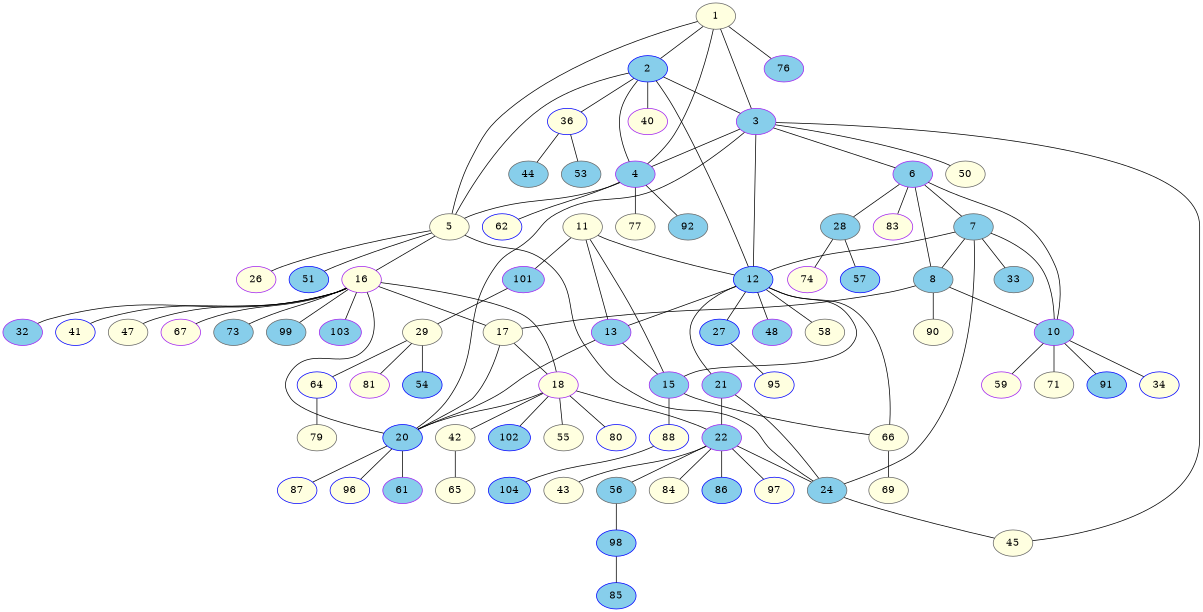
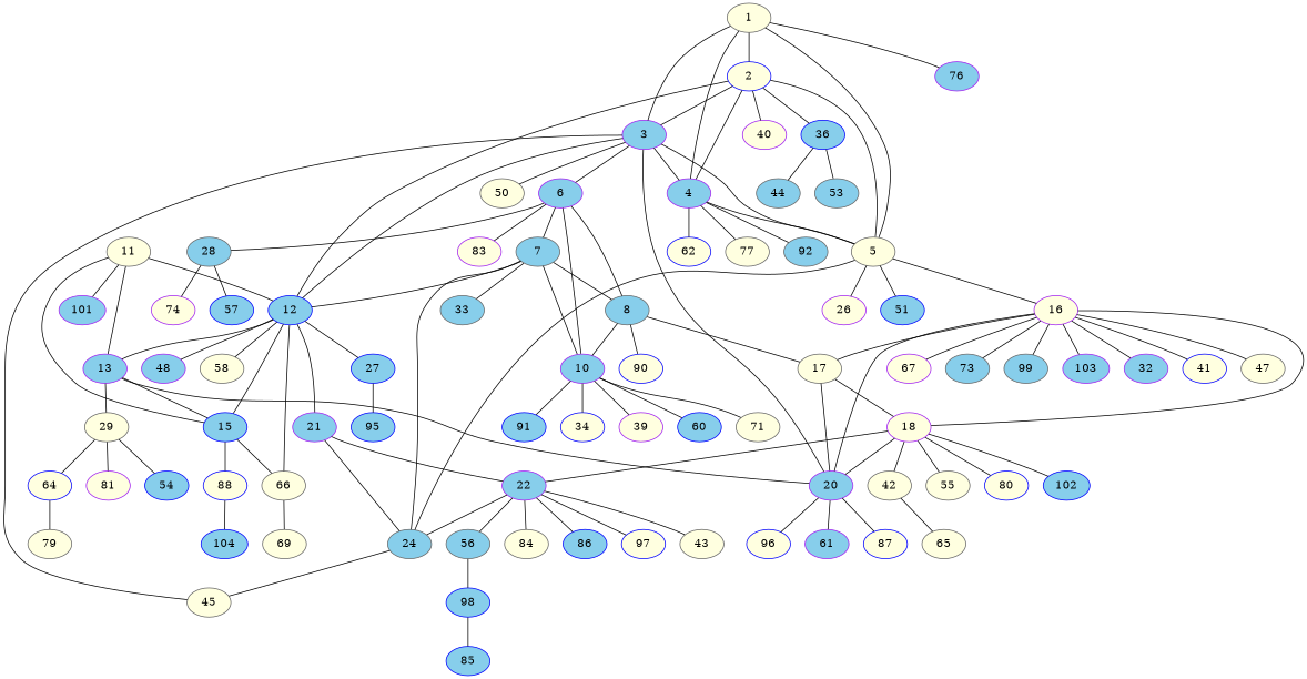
  graph {
    node [color=gray40 fillcolor=lightyellow style=filled]
    1 [super="+75"]
-   2 [color=blue fillcolor=skyblue super="+72"]
+   2 [color=blue super="+72"]
    3 [color=purple fillcolor=skyblue super="+35"]
    4 [color=purple fillcolor=skyblue super="+37"]
    5 [super="+31"]
    76 [color=purple fillcolor=skyblue super="+89"]
    12 [color=blue fillcolor=skyblue super="+14"]
-   36 [color=blue super="+49"]
+   36 [color=blue fillcolor=skyblue super="+49"]
    40 [color=purple]
    6 [color=purple fillcolor=skyblue]
-   20 [color=blue fillcolor=skyblue super="+93"]
+   20 [color=purple fillcolor=skyblue super="+93"]
    n12 [label=50]
    45 [super="+63"]
    62 [color=blue]
    77
    92 [fillcolor=skyblue]
    16 [color=purple super="+78"]
    24 [fillcolor=skyblue super="+25"]
    26 [color=purple]
    51 [color=blue fillcolor=skyblue]
    13 [color=purple fillcolor=skyblue super="+52"]
-   15 [color=purple fillcolor=skyblue super="+68"]
+   15 [color=blue fillcolor=skyblue super="+68"]
    21 [color=purple fillcolor=skyblue super="+50"]
    27 [color=blue fillcolor=skyblue]
    48 [color=purple fillcolor=skyblue]
    58
    66
    44 [fillcolor=skyblue]
    53 [fillcolor=skyblue]
    7 [fillcolor=skyblue super="+9"]
    8 [fillcolor=skyblue super="+39"]
    10 [color=purple fillcolor=skyblue super="+100"]
    28 [fillcolor=skyblue super="+46"]
    83 [color=purple]
    61 [color=purple fillcolor=skyblue]
    87 [color=blue]
    96 [color=blue]
    17
    18 [color=purple super="+19"]
    32 [color=purple fillcolor=skyblue]
    41 [color=blue]
    47
    67 [color=purple]
    73 [fillcolor=skyblue]
    99 [fillcolor=skyblue]
    103 [color=purple fillcolor=skyblue]
    33 [fillcolor=skyblue]
-   90
+   90 [color=blue]
    34 [color=blue]
-   59 [color=purple]
+   59 [color=purple label=39]
+   60 [color=blue fillcolor=skyblue]
    71
    91 [color=blue fillcolor=skyblue]
    57 [color=blue fillcolor=skyblue]
    74 [color=purple]
    11
    101 [color=purple fillcolor=skyblue]
    29 [super="+82"]
    88 [color=blue]
    22 [color=purple fillcolor=skyblue super="+23"]
-   95 [color=blue]
+   95 [color=blue fillcolor=skyblue]
    69
    54 [color=blue fillcolor=skyblue]
    64 [color=blue]
    81 [color=purple]
    104 [color=blue fillcolor=skyblue]
    42
    55
    80 [color=blue]
    102 [color=blue fillcolor=skyblue]
    43
    56 [fillcolor=skyblue]
    84
    86 [color=blue fillcolor=skyblue]
    97 [color=blue]
    65 [super="+70"]
    98 [color=blue fillcolor=skyblue]
    79
    85 [color=blue fillcolor=skyblue]
    1 -- 2
    1 -- 3
    1 -- 4
    1 -- 5
    1 -- 76
    2 -- 3
    2 -- 4
    2 -- 5
    2 -- 12
    2 -- 36
    2 -- 40
    3 -- 4
+   3 -- 5
    3 -- 12
    3 -- 6
    3 -- 20
    3 -- n12
    3 -- 45
    4 -- 5
    4 -- 62
    4 -- 77
    4 -- 92
    5 -- 16
    5 -- 24
    5 -- 26
    5 -- 51
    12 -- 13 [weight=2]
    12 -- 15 [weight=2]
    12 -- 21
    12 -- 27
    12 -- 48
    12 -- 58
    12 -- 66
    36 -- 44
    36 -- 53
    6 -- 7 [weight=2]
    6 -- 8
    6 -- 10
    6 -- 28
    6 -- 83
    20 -- 61
    20 -- 87
    20 -- 96
    16 -- 20
    16 -- 17
    16 -- 18 [weight=2]
    16 -- 32
    16 -- 41
    16 -- 47
    16 -- 67
    16 -- 73
    16 -- 99
    16 -- 103
    24 -- 45
    13 -- 20
    13 -- 15
-   101 -- 29
+   13 -- 29
    15 -- 66
    15 -- 88
    21 -- 24 [weight=2]
    21 -- 22 [weight=2]
    27 -- 95
    66 -- 69
    7 -- 12
    7 -- 24
    7 -- 8 [weight=2]
    7 -- 10 [weight=2]
    7 -- 33
    8 -- 10
    8 -- 17
    8 -- 90
    10 -- 34
    10 -- 59
+   10 -- 60
    10 -- 71
    10 -- 91
    28 -- 57
    28 -- 74
    17 -- 20
    17 -- 18 [weight=2]
    18 -- 20 [weight=2]
    18 -- 22
    18 -- 42
    18 -- 55
    18 -- 80
    18 -- 102
    11 -- 12 [weight=2]
    11 -- 13
    11 -- 15
    11 -- 101
    29 -- 54
    29 -- 64
    29 -- 81
    88 -- 104
    22 -- 24 [weight=4]
    22 -- 43
    22 -- 56
    22 -- 84
    22 -- 86
    22 -- 97
    64 -- 79
    42 -- 65
    56 -- 98
    98 -- 85
  }
